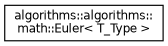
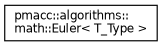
  digraph {
    rankdir=LR
-   n1 [color=black fillcolor=white fontname=Helvetica fontsize=10 height=0.2 label="algorithms::algorithms::\lmath::Euler\< T_Type \>" shape=record style=filled width=0.4]
+   n1 [color=black fillcolor=white fontname=Helvetica fontsize=10 height=0.2 label="pmacc::algorithms::\lmath::Euler\< T_Type \>" shape=record style=filled width=0.4]
  }
